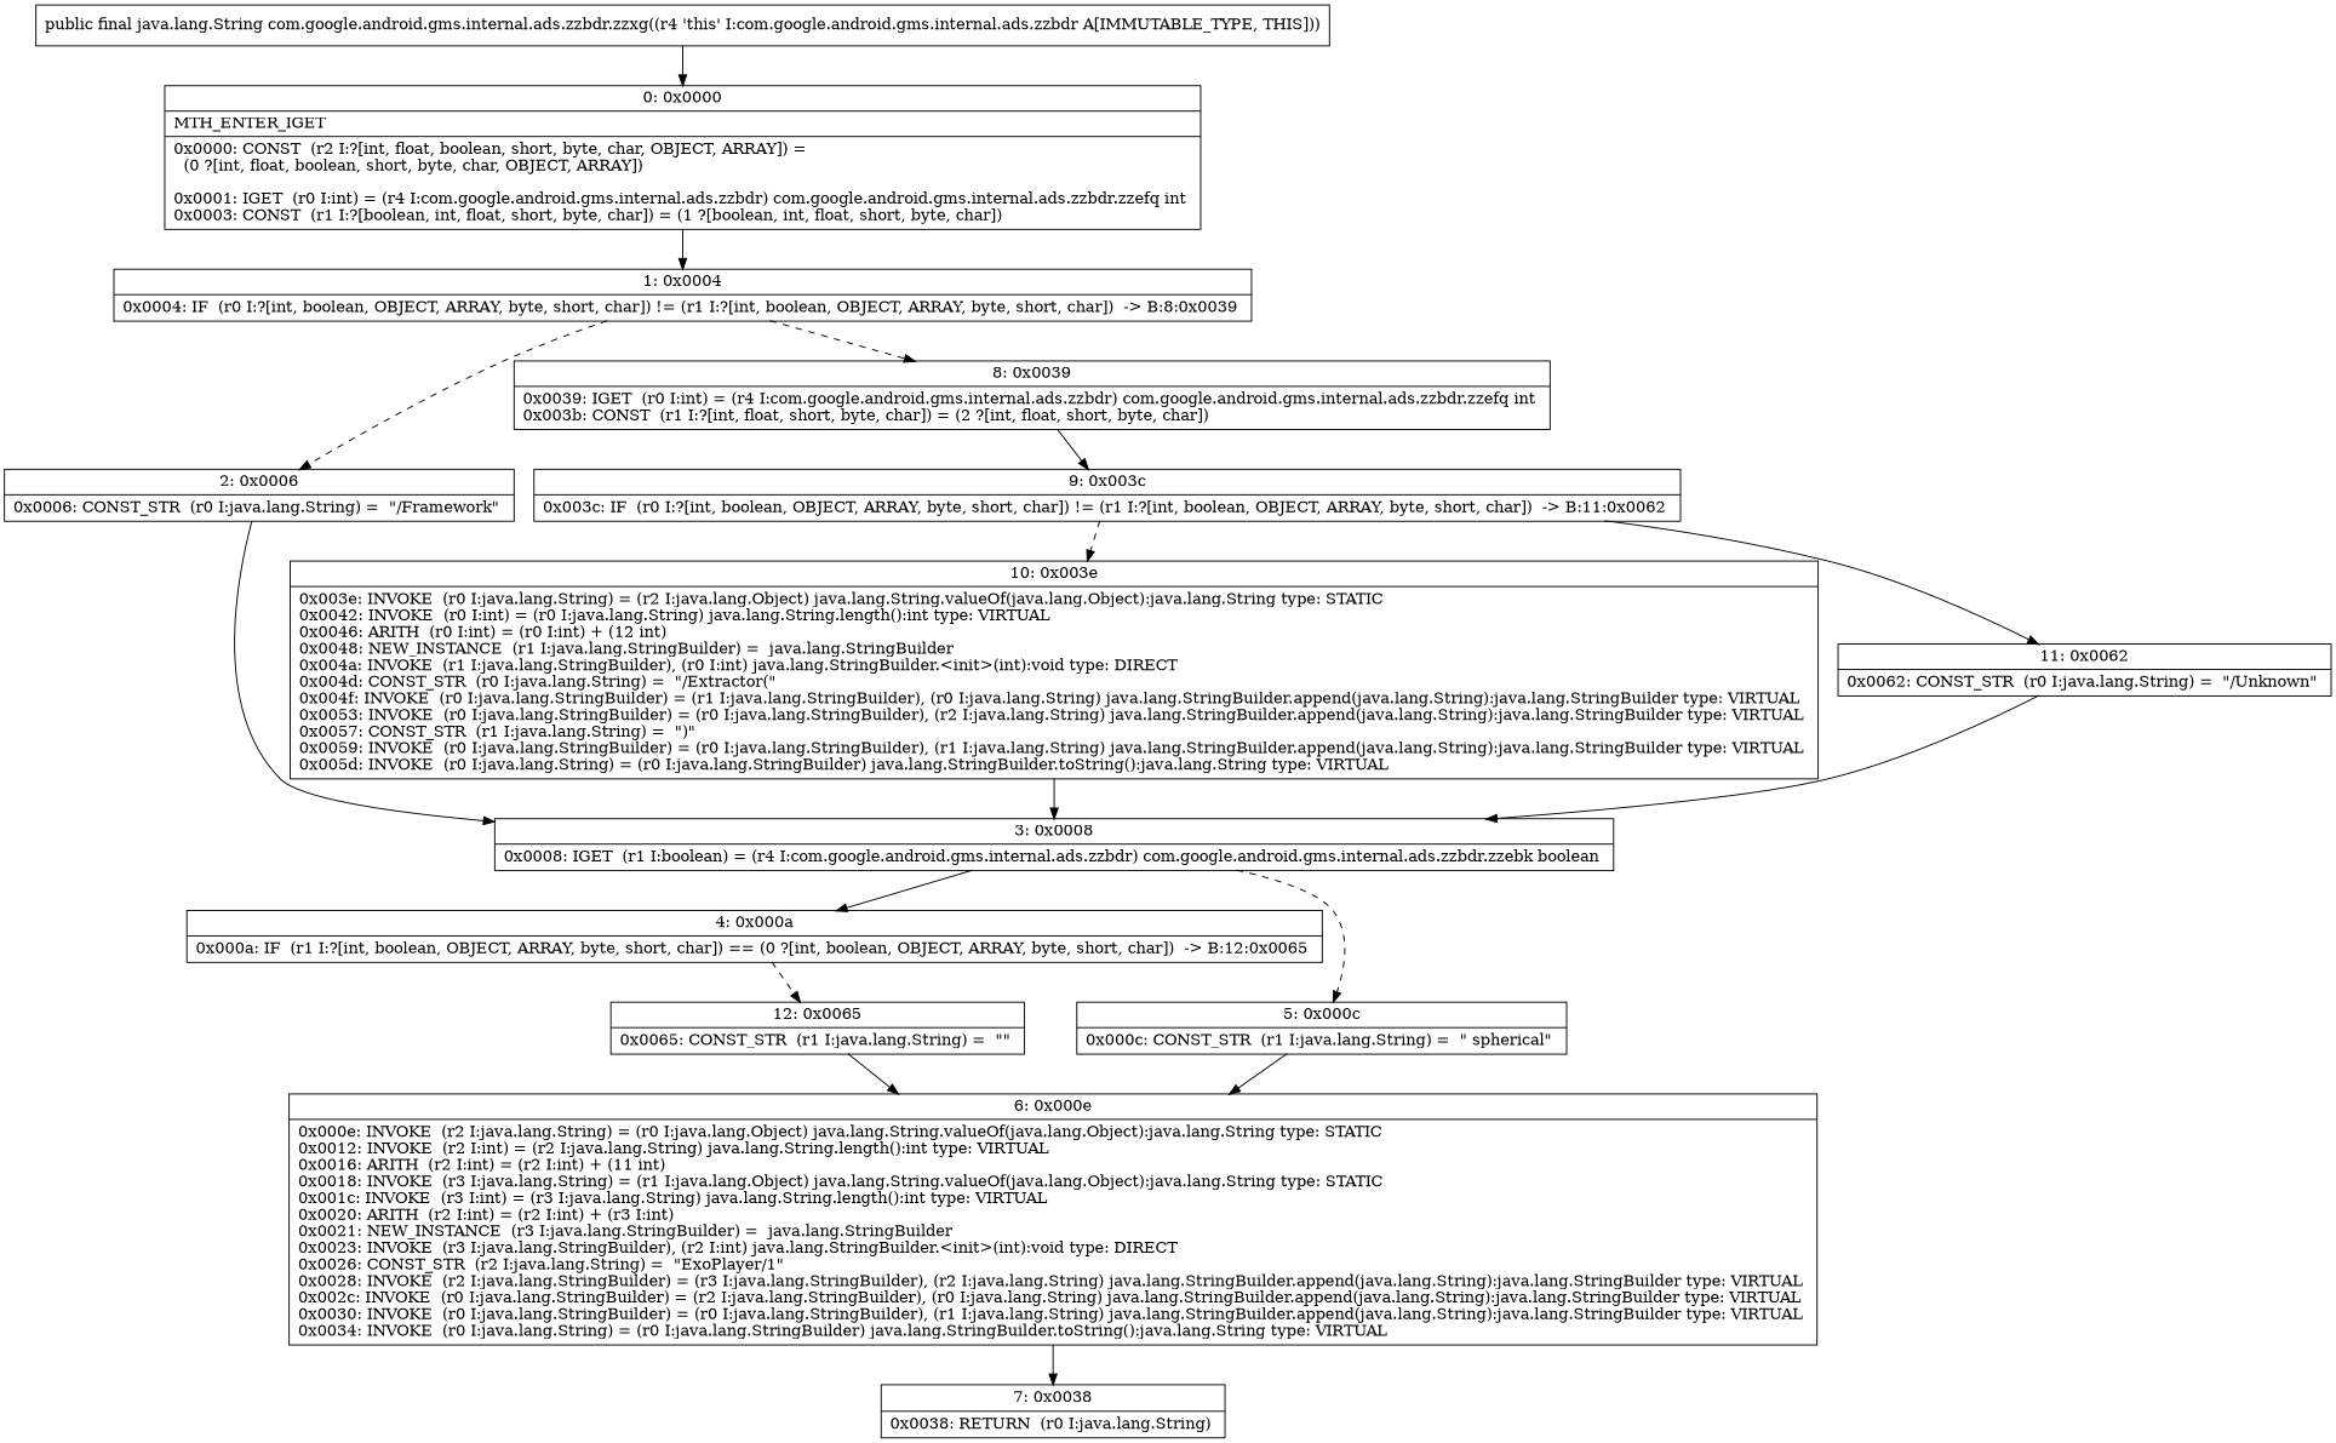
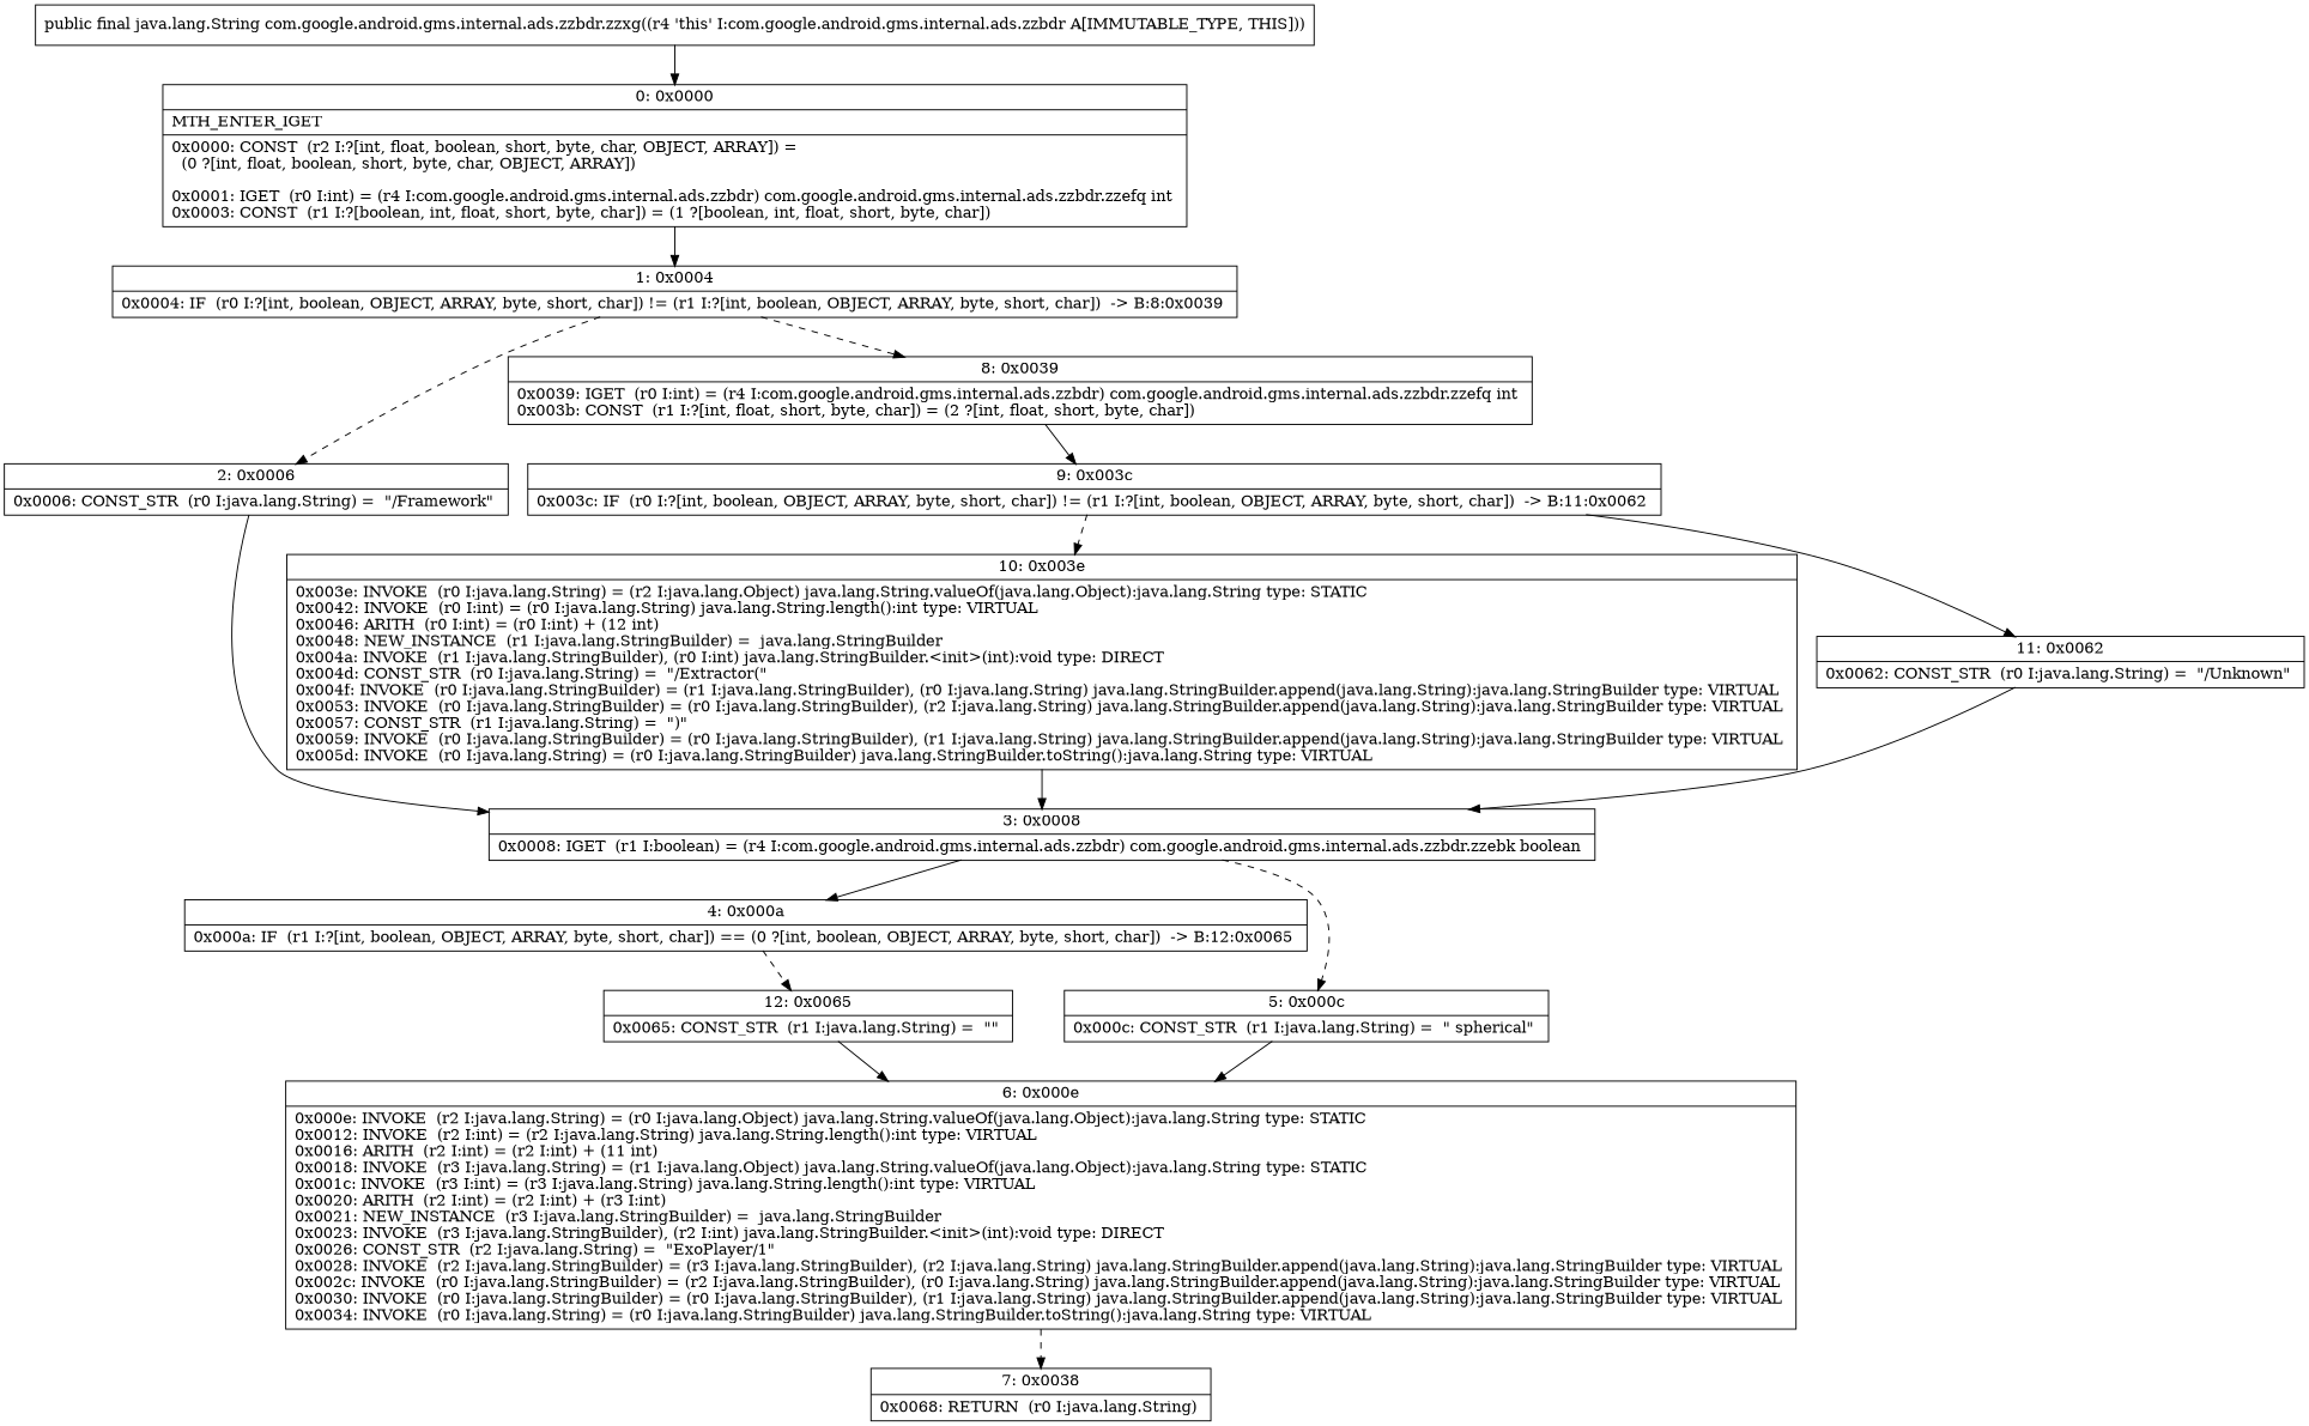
  digraph {
    node [shape=record]
    n1 [label="{0\:\ 0x0000|MTH_ENTER_IGET\l|0x0000: CONST  (r2 I:?[int, float, boolean, short, byte, char, OBJECT, ARRAY]) = \l  (0 ?[int, float, boolean, short, byte, char, OBJECT, ARRAY])\l \l0x0001: IGET  (r0 I:int) = (r4 I:com.google.android.gms.internal.ads.zzbdr) com.google.android.gms.internal.ads.zzbdr.zzefq int \l0x0003: CONST  (r1 I:?[boolean, int, float, short, byte, char]) = (1 ?[boolean, int, float, short, byte, char]) \l}"]
    n2 [label="{1\:\ 0x0004|0x0004: IF  (r0 I:?[int, boolean, OBJECT, ARRAY, byte, short, char]) != (r1 I:?[int, boolean, OBJECT, ARRAY, byte, short, char])  \-\> B:8:0x0039 \l}"]
    n3 [label="{2\:\ 0x0006|0x0006: CONST_STR  (r0 I:java.lang.String) =  \"\/Framework\" \l}"]
    n4 [label="{8\:\ 0x0039|0x0039: IGET  (r0 I:int) = (r4 I:com.google.android.gms.internal.ads.zzbdr) com.google.android.gms.internal.ads.zzbdr.zzefq int \l0x003b: CONST  (r1 I:?[int, float, short, byte, char]) = (2 ?[int, float, short, byte, char]) \l}"]
    n5 [label="{3\:\ 0x0008|0x0008: IGET  (r1 I:boolean) = (r4 I:com.google.android.gms.internal.ads.zzbdr) com.google.android.gms.internal.ads.zzbdr.zzebk boolean \l}"]
    n6 [label="{9\:\ 0x003c|0x003c: IF  (r0 I:?[int, boolean, OBJECT, ARRAY, byte, short, char]) != (r1 I:?[int, boolean, OBJECT, ARRAY, byte, short, char])  \-\> B:11:0x0062 \l}"]
    n7 [label="{4\:\ 0x000a|0x000a: IF  (r1 I:?[int, boolean, OBJECT, ARRAY, byte, short, char]) == (0 ?[int, boolean, OBJECT, ARRAY, byte, short, char])  \-\> B:12:0x0065 \l}"]
    n8 [label="{5\:\ 0x000c|0x000c: CONST_STR  (r1 I:java.lang.String) =  \" spherical\" \l}"]
    n9 [label="{12\:\ 0x0065|0x0065: CONST_STR  (r1 I:java.lang.String) =  \"\" \l}"]
    n10 [label="{6\:\ 0x000e|0x000e: INVOKE  (r2 I:java.lang.String) = (r0 I:java.lang.Object) java.lang.String.valueOf(java.lang.Object):java.lang.String type: STATIC \l0x0012: INVOKE  (r2 I:int) = (r2 I:java.lang.String) java.lang.String.length():int type: VIRTUAL \l0x0016: ARITH  (r2 I:int) = (r2 I:int) + (11 int) \l0x0018: INVOKE  (r3 I:java.lang.String) = (r1 I:java.lang.Object) java.lang.String.valueOf(java.lang.Object):java.lang.String type: STATIC \l0x001c: INVOKE  (r3 I:int) = (r3 I:java.lang.String) java.lang.String.length():int type: VIRTUAL \l0x0020: ARITH  (r2 I:int) = (r2 I:int) + (r3 I:int) \l0x0021: NEW_INSTANCE  (r3 I:java.lang.StringBuilder) =  java.lang.StringBuilder \l0x0023: INVOKE  (r3 I:java.lang.StringBuilder), (r2 I:int) java.lang.StringBuilder.\<init\>(int):void type: DIRECT \l0x0026: CONST_STR  (r2 I:java.lang.String) =  \"ExoPlayer\/1\" \l0x0028: INVOKE  (r2 I:java.lang.StringBuilder) = (r3 I:java.lang.StringBuilder), (r2 I:java.lang.String) java.lang.StringBuilder.append(java.lang.String):java.lang.StringBuilder type: VIRTUAL \l0x002c: INVOKE  (r0 I:java.lang.StringBuilder) = (r2 I:java.lang.StringBuilder), (r0 I:java.lang.String) java.lang.StringBuilder.append(java.lang.String):java.lang.StringBuilder type: VIRTUAL \l0x0030: INVOKE  (r0 I:java.lang.StringBuilder) = (r0 I:java.lang.StringBuilder), (r1 I:java.lang.String) java.lang.StringBuilder.append(java.lang.String):java.lang.StringBuilder type: VIRTUAL \l0x0034: INVOKE  (r0 I:java.lang.String) = (r0 I:java.lang.StringBuilder) java.lang.StringBuilder.toString():java.lang.String type: VIRTUAL \l}"]
-   n11 [label="{7\:\ 0x0038|0x0038: RETURN  (r0 I:java.lang.String) \l}"]
+   n11 [label="{7\:\ 0x0038|0x0068: RETURN  (r0 I:java.lang.String) \l}"]
    n12 [label="{10\:\ 0x003e|0x003e: INVOKE  (r0 I:java.lang.String) = (r2 I:java.lang.Object) java.lang.String.valueOf(java.lang.Object):java.lang.String type: STATIC \l0x0042: INVOKE  (r0 I:int) = (r0 I:java.lang.String) java.lang.String.length():int type: VIRTUAL \l0x0046: ARITH  (r0 I:int) = (r0 I:int) + (12 int) \l0x0048: NEW_INSTANCE  (r1 I:java.lang.StringBuilder) =  java.lang.StringBuilder \l0x004a: INVOKE  (r1 I:java.lang.StringBuilder), (r0 I:int) java.lang.StringBuilder.\<init\>(int):void type: DIRECT \l0x004d: CONST_STR  (r0 I:java.lang.String) =  \"\/Extractor(\" \l0x004f: INVOKE  (r0 I:java.lang.StringBuilder) = (r1 I:java.lang.StringBuilder), (r0 I:java.lang.String) java.lang.StringBuilder.append(java.lang.String):java.lang.StringBuilder type: VIRTUAL \l0x0053: INVOKE  (r0 I:java.lang.StringBuilder) = (r0 I:java.lang.StringBuilder), (r2 I:java.lang.String) java.lang.StringBuilder.append(java.lang.String):java.lang.StringBuilder type: VIRTUAL \l0x0057: CONST_STR  (r1 I:java.lang.String) =  \")\" \l0x0059: INVOKE  (r0 I:java.lang.StringBuilder) = (r0 I:java.lang.StringBuilder), (r1 I:java.lang.String) java.lang.StringBuilder.append(java.lang.String):java.lang.StringBuilder type: VIRTUAL \l0x005d: INVOKE  (r0 I:java.lang.String) = (r0 I:java.lang.StringBuilder) java.lang.StringBuilder.toString():java.lang.String type: VIRTUAL \l}"]
    n13 [label="{11\:\ 0x0062|0x0062: CONST_STR  (r0 I:java.lang.String) =  \"\/Unknown\" \l}"]
    n14 [label="{public final java.lang.String com.google.android.gms.internal.ads.zzbdr.zzxg((r4 'this' I:com.google.android.gms.internal.ads.zzbdr A[IMMUTABLE_TYPE, THIS])) }"]
    n1 -> n2
    n2 -> n3 [style=dashed]
    n2 -> n4 [style=dashed]
    n3 -> n5
    n4 -> n6
    n5 -> n7
    n5 -> n8 [style=dashed]
    n6 -> n12 [style=dashed]
    n6 -> n13
    n7 -> n9 [style=dashed]
    n8 -> n10
    n9 -> n10
-   n10 -> n11
+   n10 -> n11 [style=dashed]
    n12 -> n5
    n13 -> n5
    n14 -> n1
  }
